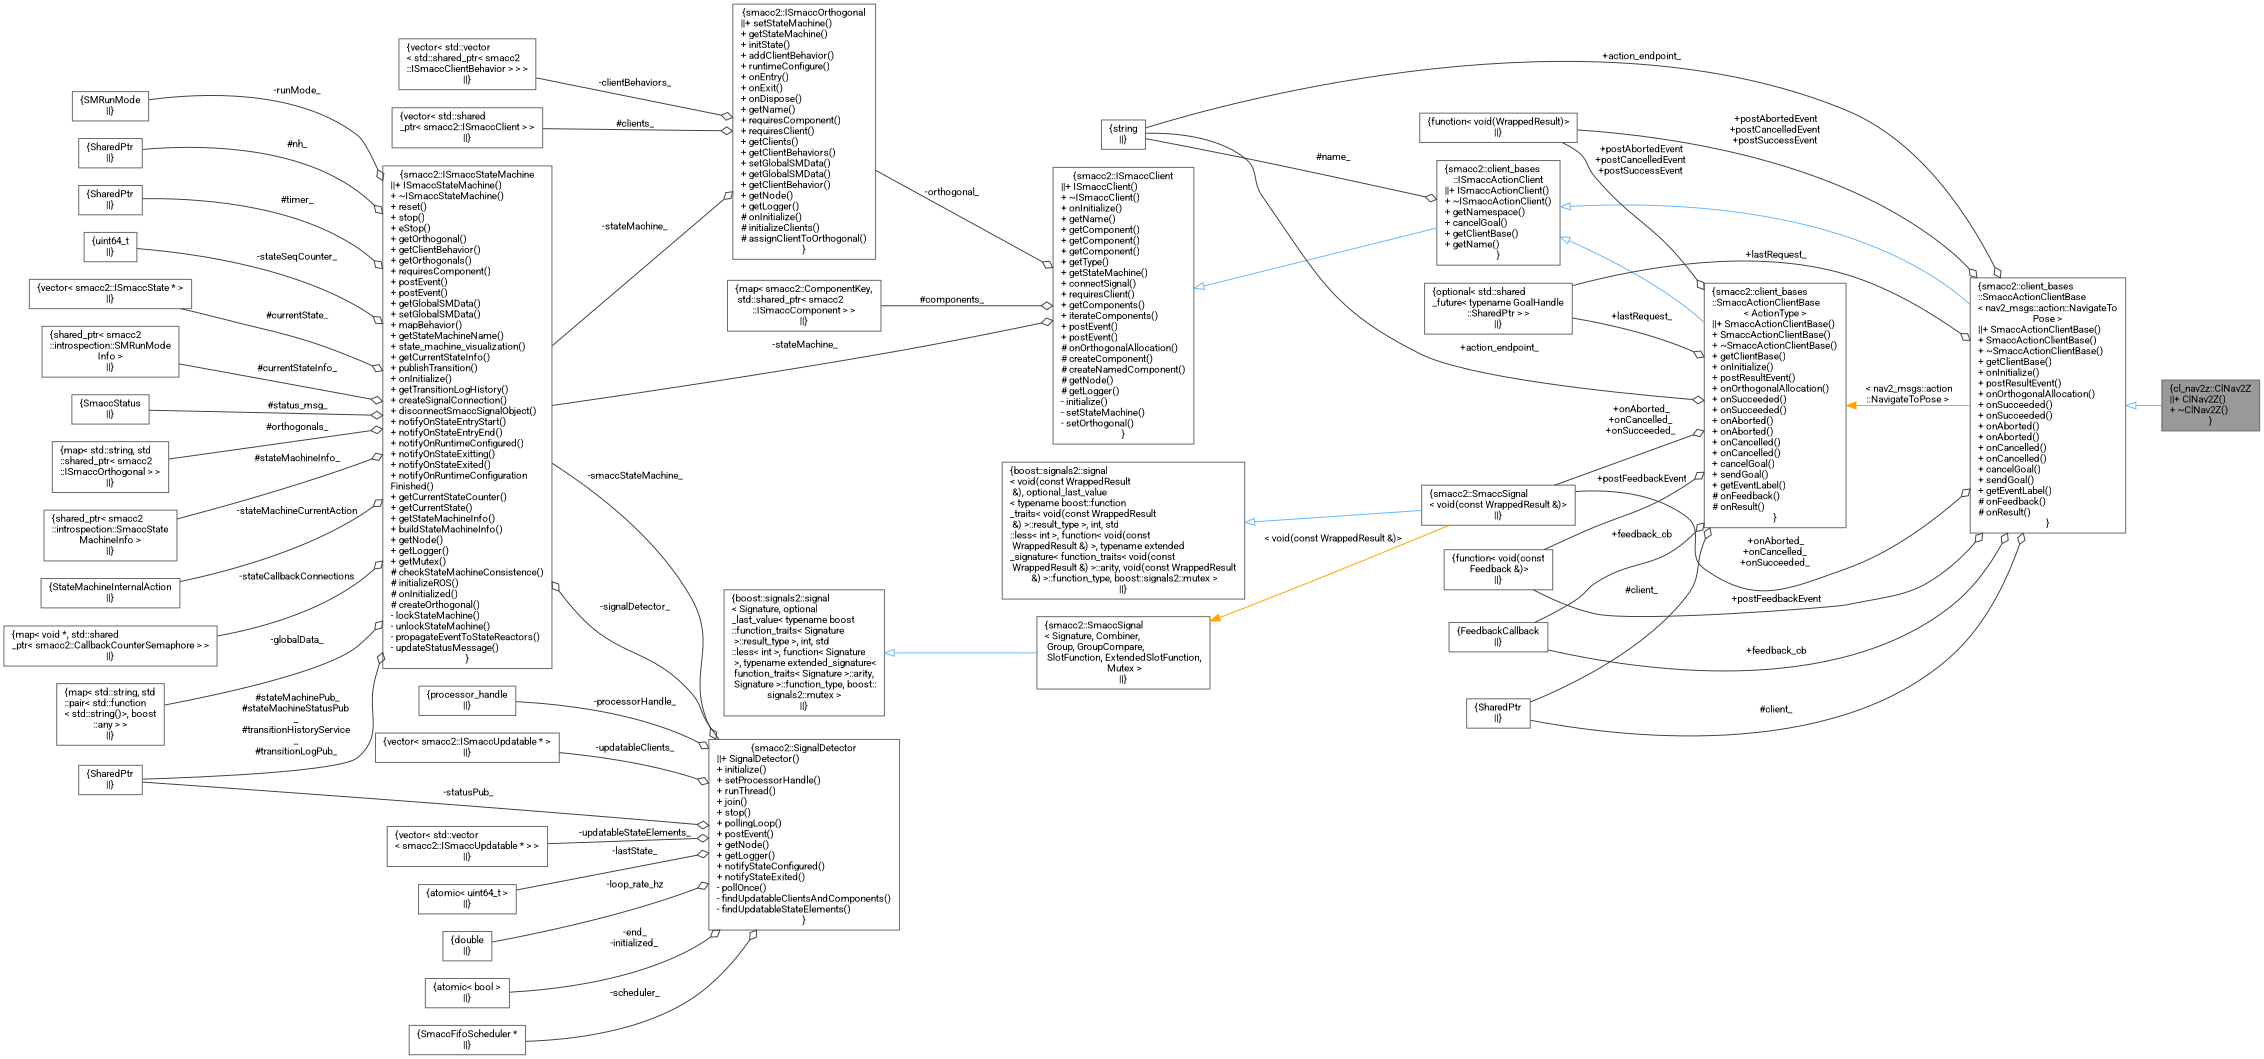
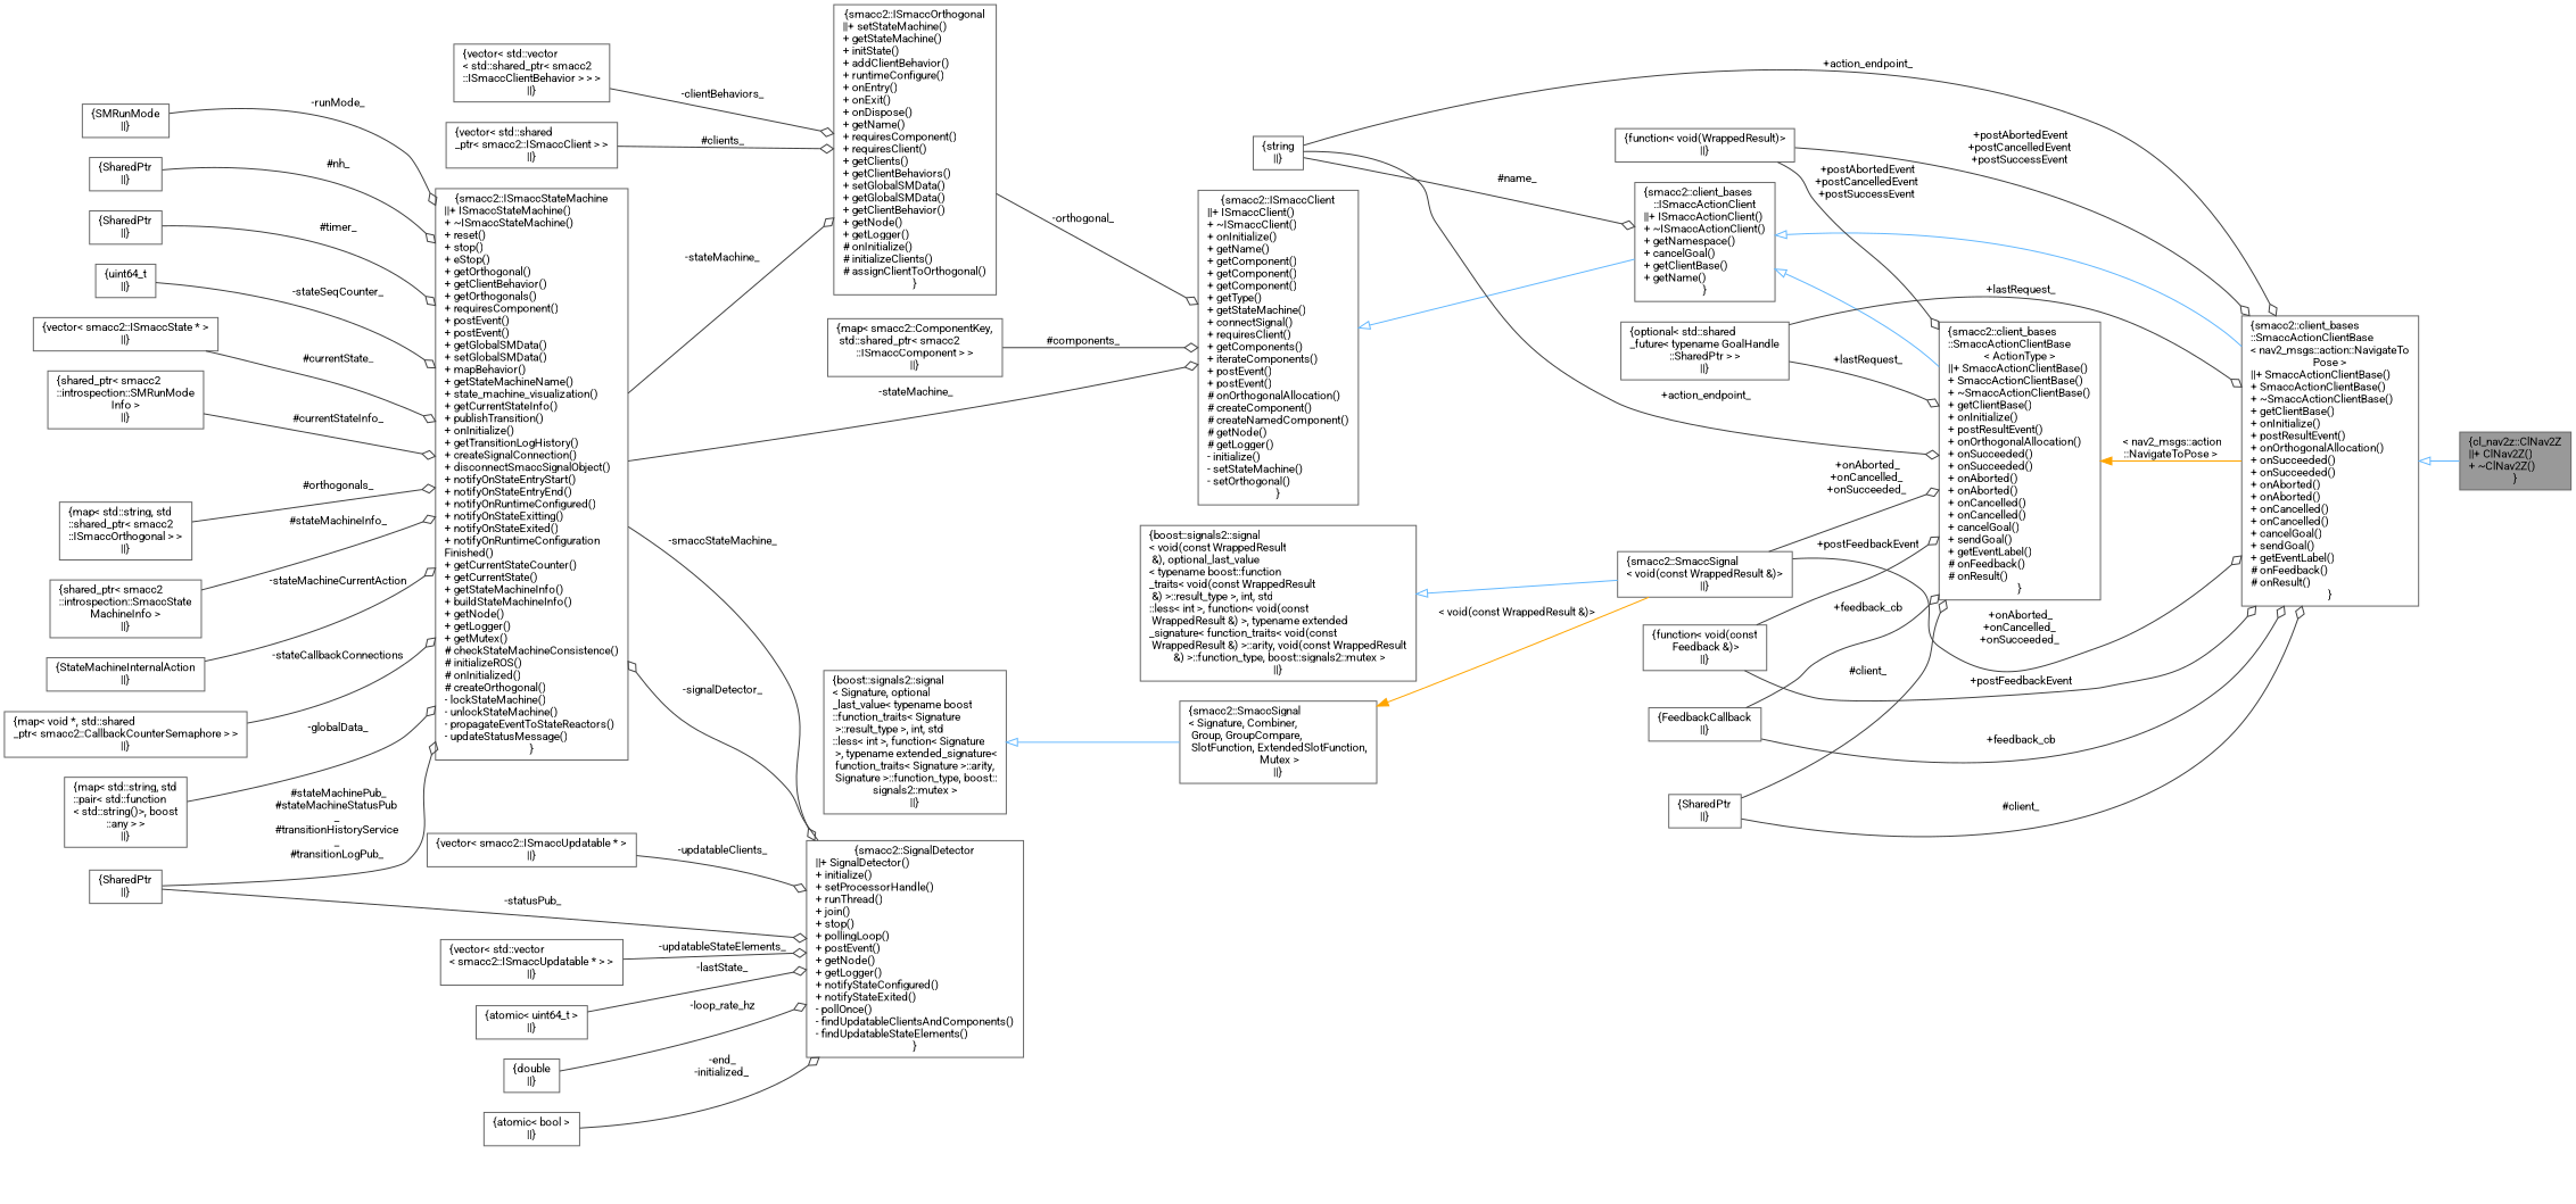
  digraph {
    fontname=Roboto
    rankdir=LR
    node [color=gray40 fillcolor=white fontname=Roboto fontsize=10 shape=box style=filled]
    edge [color=grey25 fontname=Roboto fontsize=10 labelfontname=Helvetica labelfontsize=10 style=solid arrowhead=odiamond]
    n1 [fillcolor=grey60 fontcolor=black height=0.2 label="{cl_nav2z::ClNav2Z\n||+ ClNav2Z()\l+ ~ClNav2Z()\l}" width=0.4]
    n2 [height=0.2 label="{smacc2::client_bases\l::SmaccActionClientBase\l\< nav2_msgs::action::NavigateTo\lPose \>\n||+ SmaccActionClientBase()\l+ SmaccActionClientBase()\l+ ~SmaccActionClientBase()\l+ getClientBase()\l+ onInitialize()\l+ postResultEvent()\l+ onOrthogonalAllocation()\l+ onSucceeded()\l+ onSucceeded()\l+ onAborted()\l+ onAborted()\l+ onCancelled()\l+ onCancelled()\l+ cancelGoal()\l+ sendGoal()\l+ getEventLabel()\l# onFeedback()\l# onResult()\l}" width=0.4]
    n3 [height=0.2 label="{smacc2::client_bases\l::ISmaccActionClient\n||+ ISmaccActionClient()\l+ ~ISmaccActionClient()\l+ getNamespace()\l+ cancelGoal()\l+ getClientBase()\l+ getName()\l}" width=0.4]
    n4 [height=0.2 label="{smacc2::client_bases\l::SmaccActionClientBase\l\< ActionType \>\n||+ SmaccActionClientBase()\l+ SmaccActionClientBase()\l+ ~SmaccActionClientBase()\l+ getClientBase()\l+ onInitialize()\l+ postResultEvent()\l+ onOrthogonalAllocation()\l+ onSucceeded()\l+ onSucceeded()\l+ onAborted()\l+ onAborted()\l+ onCancelled()\l+ onCancelled()\l+ cancelGoal()\l+ sendGoal()\l+ getEventLabel()\l# onFeedback()\l# onResult()\l}" width=0.4]
    n5 [height=0.2 label="{smacc2::ISmaccClient\n||+ ISmaccClient()\l+ ~ISmaccClient()\l+ onInitialize()\l+ getName()\l+ getComponent()\l+ getComponent()\l+ getComponent()\l+ getType()\l+ getStateMachine()\l+ connectSignal()\l+ requiresClient()\l+ getComponents()\l+ iterateComponents()\l+ postEvent()\l+ postEvent()\l# onOrthogonalAllocation()\l# createComponent()\l# createNamedComponent()\l# getNode()\l# getLogger()\l- initialize()\l- setStateMachine()\l- setOrthogonal()\l}" width=0.4]
    n6 [height=0.2 label="{map\< smacc2::ComponentKey,\l std::shared_ptr\< smacc2\l::ISmaccComponent \> \>\n||}" width=0.4]
    n7 [height=0.2 label="{smacc2::ISmaccStateMachine\n||+ ISmaccStateMachine()\l+ ~ISmaccStateMachine()\l+ reset()\l+ stop()\l+ eStop()\l+ getOrthogonal()\l+ getClientBehavior()\l+ getOrthogonals()\l+ requiresComponent()\l+ postEvent()\l+ postEvent()\l+ getGlobalSMData()\l+ setGlobalSMData()\l+ mapBehavior()\l+ getStateMachineName()\l+ state_machine_visualization()\l+ getCurrentStateInfo()\l+ publishTransition()\l+ onInitialize()\l+ getTransitionLogHistory()\l+ createSignalConnection()\l+ disconnectSmaccSignalObject()\l+ notifyOnStateEntryStart()\l+ notifyOnStateEntryEnd()\l+ notifyOnRuntimeConfigured()\l+ notifyOnStateExitting()\l+ notifyOnStateExited()\l+ notifyOnRuntimeConfiguration\lFinished()\l+ getCurrentStateCounter()\l+ getCurrentState()\l+ getStateMachineInfo()\l+ buildStateMachineInfo()\l+ getNode()\l+ getLogger()\l+ getMutex()\l# checkStateMachineConsistence()\l# initializeROS()\l# onInitialized()\l# createOrthogonal()\l- lockStateMachine()\l- unlockStateMachine()\l- propagateEventToStateReactors()\l- updateStatusMessage()\l}" width=0.4]
    n8 [height=0.2 label="{smacc2::SignalDetector\n||+ SignalDetector()\l+ initialize()\l+ setProcessorHandle()\l+ runThread()\l+ join()\l+ stop()\l+ pollingLoop()\l+ postEvent()\l+ getNode()\l+ getLogger()\l+ notifyStateConfigured()\l+ notifyStateExited()\l- pollOnce()\l- findUpdatableClientsAndComponents()\l- findUpdatableStateElements()\l}" width=0.4]
    n9 [height=0.2 label="{smacc2::ISmaccOrthogonal\n||+ setStateMachine()\l+ getStateMachine()\l+ initState()\l+ addClientBehavior()\l+ runtimeConfigure()\l+ onEntry()\l+ onExit()\l+ onDispose()\l+ getName()\l+ requiresComponent()\l+ requiresClient()\l+ getClients()\l+ getClientBehaviors()\l+ setGlobalSMData()\l+ getGlobalSMData()\l+ getClientBehavior()\l+ getNode()\l+ getLogger()\l# onInitialize()\l# initializeClients()\l# assignClientToOrthogonal()\l}" width=0.4]
    n10 [height=0.2 label="{SharedPtr\n||}" width=0.4]
    n11 [height=0.2 label="{SharedPtr\n||}" width=0.4]
    n12 [height=0.2 label="{SharedPtr\n||}" width=0.4]
    n13 [height=0.2 label="{vector\< smacc2::ISmaccState * \>\n||}" width=0.4]
    n14 [height=0.2 label="{shared_ptr\< smacc2\l::introspection::SMRunMode\lInfo \>\n||}" width=0.4]
-   n15 [height=0.2 label="{SmaccStatus\n||}" width=0.4]
    n16 [height=0.2 label="{map\< std::string, std\l::shared_ptr\< smacc2\l::ISmaccOrthogonal \> \>\n||}" width=0.4]
    n17 [height=0.2 label="{shared_ptr\< smacc2\l::introspection::SmaccState\lMachineInfo \>\n||}" width=0.4]
    n18 [height=0.2 label="{StateMachineInternalAction\n||}" width=0.4]
    n19 [height=0.2 label="{map\< void *, std::shared\l_ptr\< smacc2::CallbackCounterSemaphore \> \>\n||}" width=0.4]
    n20 [height=0.2 label="{map\< std::string, std\l::pair\< std::function\l\< std::string()\>, boost\l::any \> \>\n||}" width=0.4]
    n21 [height=0.2 label="{SMRunMode\n||}" width=0.4]
    n22 [height=0.2 label="{vector\< smacc2::ISmaccUpdatable * \>\n||}" width=0.4]
    n23 [height=0.2 label="{vector\< std::vector\l\< smacc2::ISmaccUpdatable * \> \>\n||}" width=0.4]
    n24 [height=0.2 label="{atomic\< uint64_t \>\n||}" width=0.4]
    n25 [height=0.2 label="{double\n||}" width=0.4]
    n26 [height=0.2 label="{atomic\< bool \>\n||}" width=0.4]
-   n27 [height=0.2 label="{SmaccFifoScheduler *\n||}" width=0.4]
-   n28 [height=0.2 label="{processor_handle\n||}" width=0.4]
    n29 [height=0.2 label="{uint64_t\n||}" width=0.4]
    n30 [height=0.2 label="{vector\< std::shared\l_ptr\< smacc2::ISmaccClient \> \>\n||}" width=0.4]
    n31 [height=0.2 label="{vector\< std::vector\l\< std::shared_ptr\< smacc2\l::ISmaccClientBehavior \> \> \>\n||}" width=0.4]
    n32 [height=0.2 label="{string\n||}" width=0.4]
    n33 [height=0.2 label="{optional\< std::shared\l_future\< typename GoalHandle\l::SharedPtr \> \>\n||}" width=0.4]
    n34 [height=0.2 label="{smacc2::SmaccSignal\l\< void(const WrappedResult &)\>\n||}" width=0.4]
    n35 [height=0.2 label="{boost::signals2::signal\l\< void(const WrappedResult\l &), optional_last_value\l\< typename boost::function\l_traits\< void(const WrappedResult\l &) \>::result_type \>, int, std\l::less\< int \>, function\< void(const\l WrappedResult &) \>, typename extended\l_signature\< function_traits\< void(const\l WrappedResult &) \>::arity, void(const WrappedResult\l &) \>::function_type, boost::signals2::mutex \>\n||}" width=0.4]
    n36 [height=0.2 label="{smacc2::SmaccSignal\l\< Signature, Combiner,\l Group, GroupCompare,\l SlotFunction, ExtendedSlotFunction,\l Mutex \>\n||}" width=0.4]
    n37 [height=0.2 label="{boost::signals2::signal\l\< Signature, optional\l_last_value\< typename boost\l::function_traits\< Signature\l \>::result_type \>, int, std\l::less\< int \>, function\< Signature\l \>, typename extended_signature\<\l function_traits\< Signature \>::arity,\l Signature \>::function_type, boost::\lsignals2::mutex \>\n||}" width=0.4]
    n38 [height=0.2 label="{function\< void(WrappedResult)\>\n||}" width=0.4]
    n39 [height=0.2 label="{function\< void(const\l Feedback &)\>\n||}" width=0.4]
    n40 [height=0.2 label="{FeedbackCallback\n||}" width=0.4]
    n41 [height=0.2 label="{SharedPtr\n||}" width=0.4]
    n2 -> n1 [arrowtail=onormal color=steelblue1 dir=back arrowhead=""]
    n3 -> n2 [arrowtail=onormal color=steelblue1 dir=back arrowhead=""]
    n3 -> n4 [arrowtail=onormal color=steelblue1 dir=back arrowhead=""]
    n4 -> n2 [color=orange dir=back label=" \< nav2_msgs::action\l::NavigateToPose \>" arrowhead=""]
    n5 -> n3 [arrowtail=onormal color=steelblue1 dir=back arrowhead=""]
    n6 -> n5 [label=" #components_"]
    n7 -> n5 [label=" -stateMachine_"]
    n7 -> n8 [label=" -smaccStateMachine_"]
    n7 -> n9 [label=" -stateMachine_"]
    n8 -> n7 [label=" -signalDetector_"]
    n9 -> n5 [label=" -orthogonal_"]
    n10 -> n7 [label=" #nh_"]
    n11 -> n7 [label=" #timer_"]
    n12 -> n7 [label=" #stateMachinePub_\n#stateMachineStatusPub\l_\n#transitionHistoryService\l_\n#transitionLogPub_"]
    n12 -> n8 [label=" -statusPub_"]
    n13 -> n7 [label=" #currentState_"]
    n14 -> n7 [label=" #currentStateInfo_"]
-   n15 -> n7 [label=" #status_msg_"]
    n16 -> n7 [label=" #orthogonals_"]
    n17 -> n7 [label=" #stateMachineInfo_"]
    n18 -> n7 [label=" -stateMachineCurrentAction"]
    n19 -> n7 [label=" -stateCallbackConnections"]
    n20 -> n7 [label=" -globalData_"]
    n21 -> n7 [label=" -runMode_"]
    n22 -> n8 [label=" -updatableClients_"]
    n23 -> n8 [label=" -updatableStateElements_"]
    n24 -> n8 [label=" -lastState_"]
    n25 -> n8 [label=" -loop_rate_hz"]
    n26 -> n8 [label=" -end_\n-initialized_"]
-   n27 -> n8 [label=" -scheduler_"]
-   n28 -> n8 [label=" -processorHandle_"]
    n29 -> n7 [label=" -stateSeqCounter_"]
    n30 -> n9 [label=" #clients_"]
    n31 -> n9 [label=" -clientBehaviors_"]
    n32 -> n2 [label=" +action_endpoint_"]
    n32 -> n3 [label=" #name_"]
    n32 -> n4 [label=" +action_endpoint_"]
    n33 -> n2 [label=" +lastRequest_"]
    n33 -> n4 [label=" +lastRequest_"]
    n34 -> n2 [label=" +onAborted_\n+onCancelled_\n+onSucceeded_"]
    n34 -> n4 [label=" +onAborted_\n+onCancelled_\n+onSucceeded_"]
    n35 -> n34 [arrowtail=onormal color=steelblue1 dir=back arrowhead=""]
    n36 -> n34 [color=orange dir=back label=" \< void(const WrappedResult &)\>" arrowhead=""]
    n37 -> n36 [arrowtail=onormal color=steelblue1 dir=back arrowhead=""]
    n38 -> n2 [label=" +postAbortedEvent\n+postCancelledEvent\n+postSuccessEvent"]
    n38 -> n4 [label=" +postAbortedEvent\n+postCancelledEvent\n+postSuccessEvent"]
    n39 -> n2 [label=" +postFeedbackEvent"]
    n39 -> n4 [label=" +postFeedbackEvent"]
    n40 -> n2 [label=" +feedback_cb"]
    n40 -> n4 [label=" +feedback_cb"]
    n41 -> n2 [label=" #client_"]
    n41 -> n4 [label=" #client_"]
  }
